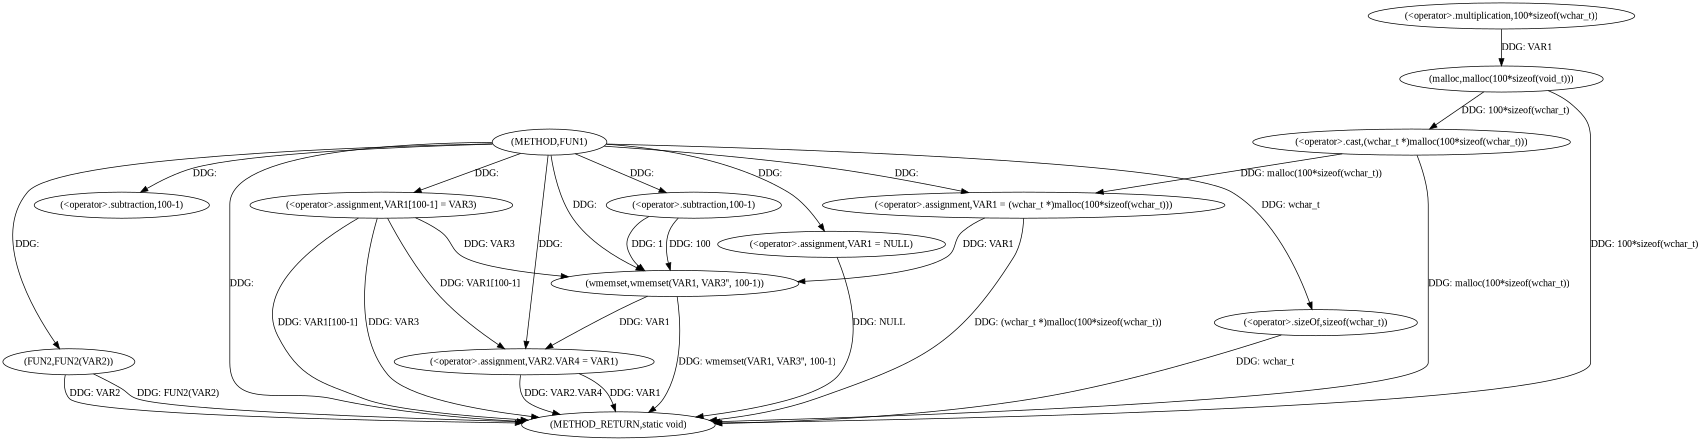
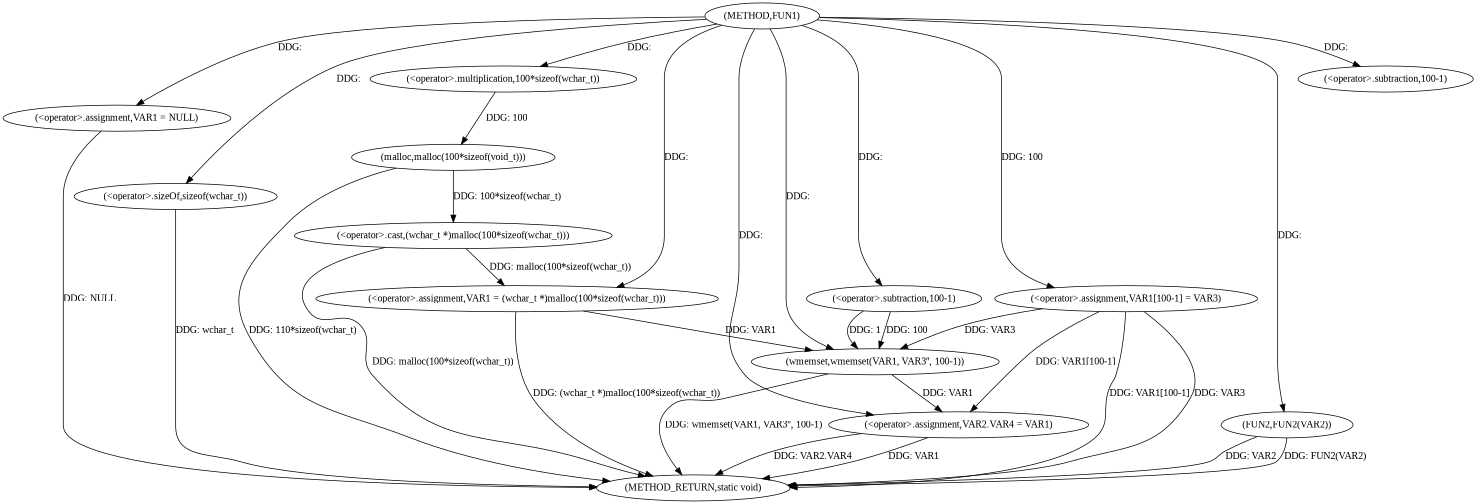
  digraph {
    fontname="Liberation Serif"
    node [fontname="Liberation Serif"]
    edge [fontname="Liberation Serif"]
    n1 [label="(METHOD,FUN1)"]
    n2 [label="(<operator>.assignment,VAR1 = NULL)"]
    n3 [label="(<operator>.assignment,VAR1 = (wchar_t *)malloc(100*sizeof(wchar_t)))"]
    n4 [label="(<operator>.multiplication,100*sizeof(wchar_t))"]
    n5 [label="(<operator>.sizeOf,sizeof(wchar_t))"]
    n6 [label="(wmemset,wmemset(VAR1, VAR3'', 100-1))"]
    n7 [label="(<operator>.subtraction,100-1)"]
    n8 [label="(<operator>.assignment,VAR1[100-1] = VAR3)"]
    n9 [label="(<operator>.subtraction,100-1)"]
    n10 [label="(<operator>.assignment,VAR2.VAR4 = VAR1)"]
    n11 [label="(FUN2,FUN2(VAR2))"]
    n12 [label="(METHOD_RETURN,static void)"]
    n13 [label="(malloc,malloc(100*sizeof(void_t)))"]
    n14 [label="(<operator>.cast,(wchar_t *)malloc(100*sizeof(wchar_t)))"]
    n1 -> n2 [label="DDG: "]
    n1 -> n3 [label="DDG: "]
-   n1 -> n12 [label="DDG: "]
-   n1 -> n5 [label="DDG: wchar_t"]
+   n1 -> n4 [label="DDG: "]
+   n1 -> n5 [label="DDG: "]
    n1 -> n6 [label="DDG: "]
    n1 -> n7 [label="DDG: "]
-   n1 -> n8 [label="DDG: "]
+   n1 -> n8 [label="DDG: 100"]
    n1 -> n9 [label="DDG: "]
    n1 -> n10 [label="DDG: "]
    n1 -> n11 [label="DDG: "]
    n2 -> n12 [label="DDG: NULL"]
    n3 -> n6 [label="DDG: VAR1"]
    n3 -> n12 [label="DDG: (wchar_t *)malloc(100*sizeof(wchar_t))"]
-   n4 -> n13 [label="DDG: VAR1"]
+   n4 -> n13 [label="DDG: 100"]
    n5 -> n12 [label="DDG: wchar_t"]
    n6 -> n10 [label="DDG: VAR1"]
    n6 -> n12 [label="DDG: wmemset(VAR1, VAR3'', 100-1)"]
    n7 -> n6 [label="DDG: 100"]
    n7 -> n6 [label="DDG: 1"]
    n8 -> n6 [label="DDG: VAR3"]
    n8 -> n10 [label="DDG: VAR1[100-1]"]
    n8 -> n12 [label="DDG: VAR1[100-1]"]
    n8 -> n12 [label="DDG: VAR3"]
    n10 -> n12 [label="DDG: VAR2.VAR4"]
    n10 -> n12 [label="DDG: VAR1"]
    n11 -> n12 [label="DDG: VAR2"]
    n11 -> n12 [label="DDG: FUN2(VAR2)"]
-   n13 -> n12 [label="DDG: 100*sizeof(wchar_t)"]
+   n13 -> n12 [label="DDG: 110*sizeof(wchar_t)"]
    n13 -> n14 [label="DDG: 100*sizeof(wchar_t)"]
    n14 -> n3 [label="DDG: malloc(100*sizeof(wchar_t))"]
    n14 -> n12 [label="DDG: malloc(100*sizeof(wchar_t))"]
  }
